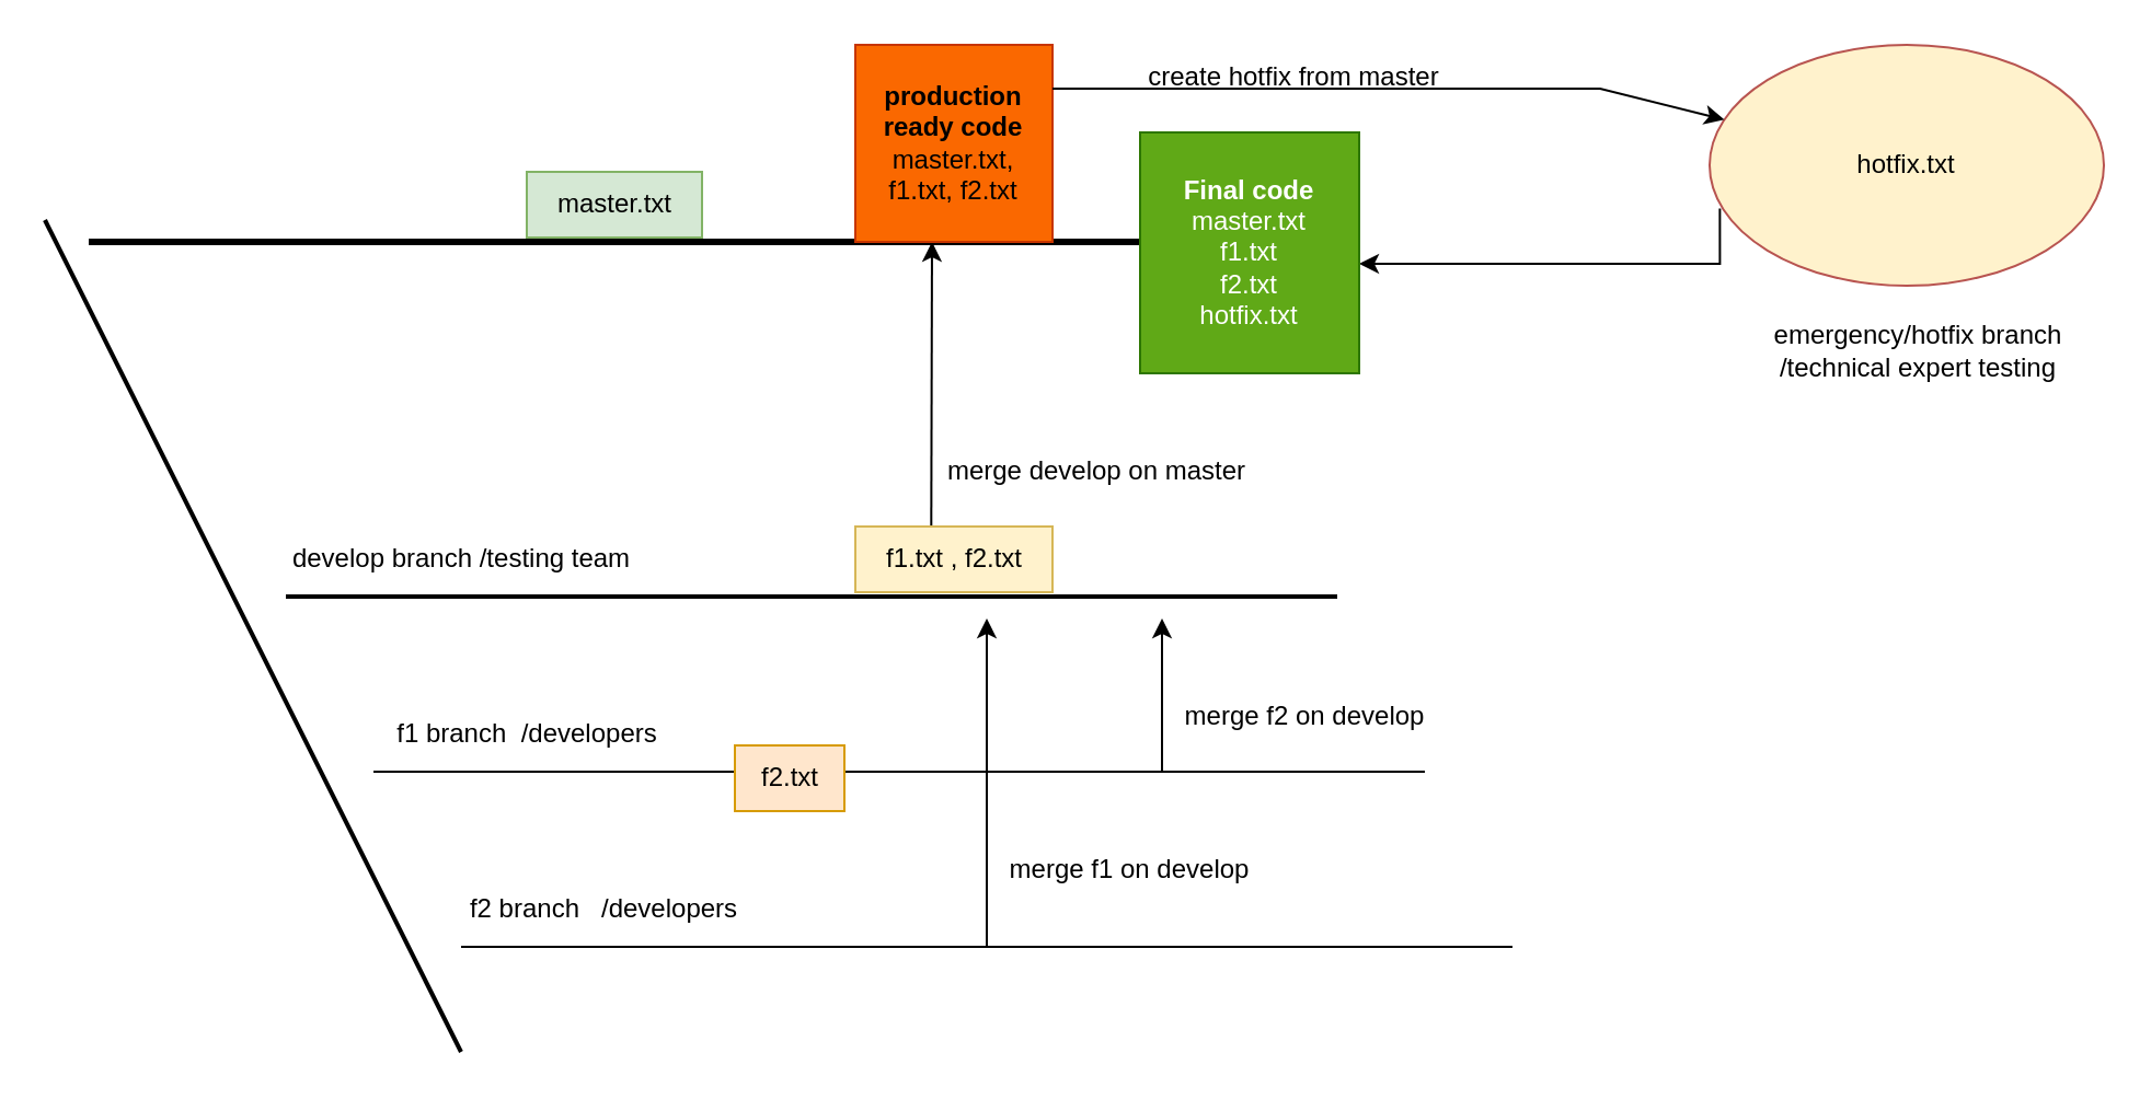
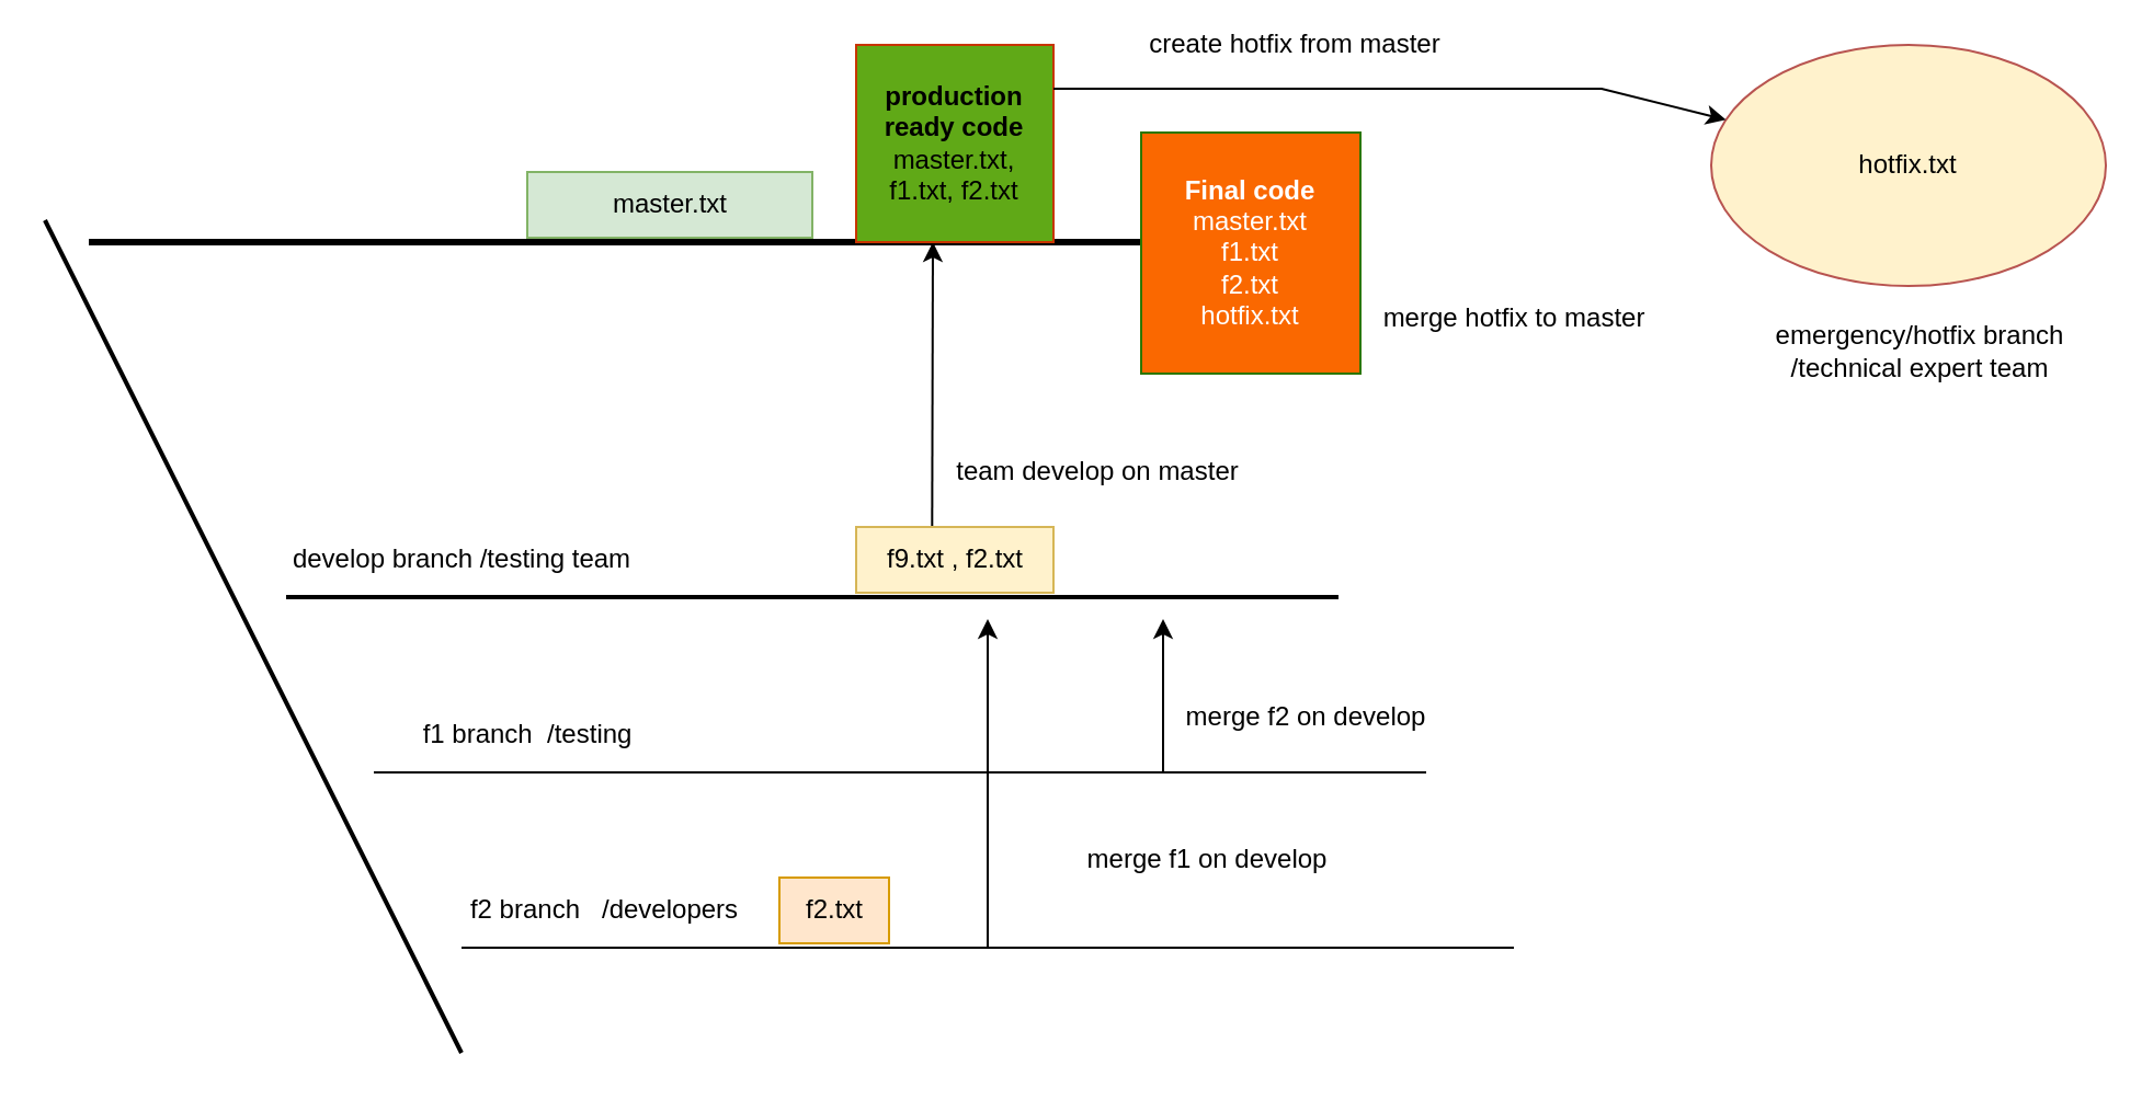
  <mxCell id="0" />
  <mxCell id="1" parent="0" />
  <mxCell id="2" value="" style="endArrow=none;html=1;rounded=0;strokeWidth=3;" edge="1" parent="1"><mxGeometry width="50" height="50" relative="1" as="geometry"><mxPoint x="40" y="110" as="sourcePoint" /><mxPoint x="570" y="110" as="targetPoint" /></mxGeometry></mxCell>
  <mxCell id="3" value="" style="endArrow=none;html=1;rounded=0;strokeWidth=2;" edge="1" parent="1"><mxGeometry width="50" height="50" relative="1" as="geometry"><mxPoint x="210" y="480" as="sourcePoint" /><mxPoint x="20" y="100" as="targetPoint" /></mxGeometry></mxCell>
  <mxCell id="4" value="" style="endArrow=none;html=1;rounded=0;strokeWidth=2;" edge="1" parent="1"><mxGeometry width="50" height="50" relative="1" as="geometry"><mxPoint x="130" y="272" as="sourcePoint" /><mxPoint x="610" y="272" as="targetPoint" /></mxGeometry></mxCell>
  <mxCell id="5" value="" style="endArrow=none;html=1;rounded=0;" edge="1" parent="1"><mxGeometry width="50" height="50" relative="1" as="geometry"><mxPoint x="170" y="352" as="sourcePoint" /><mxPoint x="650" y="352" as="targetPoint" /></mxGeometry></mxCell>
  <mxCell id="6" value="" style="endArrow=none;html=1;rounded=0;" edge="1" parent="1"><mxGeometry width="50" height="50" relative="1" as="geometry"><mxPoint x="210" y="432" as="sourcePoint" /><mxPoint x="690" y="432" as="targetPoint" /></mxGeometry></mxCell>
  <mxCell id="7" value="develop branch /testing team" style="text;html=1;align=center;verticalAlign=middle;resizable=0;points=[];autosize=1;strokeColor=none;fillColor=none;" vertex="1" parent="1"><mxGeometry x="120" y="240" width="180" height="30" as="geometry" /></mxCell>
- <mxCell id="8" value="f1 branch&amp;nbsp; /developers" style="text;html=1;align=center;verticalAlign=middle;resizable=0;points=[];autosize=1;strokeColor=none;fillColor=none;" vertex="1" parent="1"><mxGeometry x="170" y="320" width="140" height="30" as="geometry" /></mxCell>
+ <mxCell id="8" value="f1 branch&amp;nbsp; /testing" style="text;html=1;align=center;verticalAlign=middle;resizable=0;points=[];autosize=1;strokeColor=none;fillColor=none;" vertex="1" parent="1"><mxGeometry x="170" y="320" width="140" height="30" as="geometry" /></mxCell>
  <mxCell id="9" value="f2 branch&amp;nbsp; &amp;nbsp;/developers" style="text;html=1;align=center;verticalAlign=middle;resizable=0;points=[];autosize=1;strokeColor=none;fillColor=none;" vertex="1" parent="1"><mxGeometry x="200" y="400" width="150" height="30" as="geometry" /></mxCell>
- <mxCell id="10" value="master.txt" style="text;html=1;align=center;verticalAlign=middle;resizable=0;points=[];autosize=1;strokeColor=#82b366;fillColor=#d5e8d4;" vertex="1" parent="1"><mxGeometry x="240" y="78" width="80" height="30" as="geometry" /></mxCell>
- <mxCell id="11" value="f2.txt" style="text;html=1;align=center;verticalAlign=middle;resizable=0;points=[];autosize=1;strokeColor=#d79b00;fillColor=#ffe6cc;" vertex="1" parent="1"><mxGeometry x="335" y="340" width="50" height="30" as="geometry" /></mxCell>
+ <mxCell id="10" value="master.txt" style="text;html=1;align=center;verticalAlign=middle;resizable=0;points=[];autosize=1;strokeColor=#82b366;fillColor=#d5e8d4;" vertex="1" parent="1"><mxGeometry x="240" y="78" width="130" height="30" as="geometry" /></mxCell>
+ <mxCell id="11" value="f2.txt" style="text;html=1;align=center;verticalAlign=middle;resizable=0;points=[];autosize=1;strokeColor=#d79b00;fillColor=#ffe6cc;" vertex="1" parent="1"><mxGeometry x="355" y="400" width="50" height="30" as="geometry" /></mxCell>
  <mxCell id="12" value="" style="endArrow=classic;html=1;rounded=0;" edge="1" parent="1"><mxGeometry width="50" height="50" relative="1" as="geometry"><mxPoint x="450" y="432" as="sourcePoint" /><mxPoint x="450" y="282" as="targetPoint" /></mxGeometry></mxCell>
  <mxCell id="13" value="" style="endArrow=classic;html=1;rounded=0;" edge="1" parent="1"><mxGeometry width="50" height="50" relative="1" as="geometry"><mxPoint x="530" y="352" as="sourcePoint" /><mxPoint x="530" y="282" as="targetPoint" /></mxGeometry></mxCell>
  <mxCell id="14" value="" style="endArrow=classic;html=1;rounded=0;exitX=0.385;exitY=0;exitDx=0;exitDy=0;exitPerimeter=0;" edge="1" parent="1" source="19"><mxGeometry width="50" height="50" relative="1" as="geometry"><mxPoint x="520" y="200" as="sourcePoint" /><mxPoint x="425" y="110" as="targetPoint" /></mxGeometry></mxCell>
- <mxCell id="15" value="" style="edgeStyle=orthogonalEdgeStyle;rounded=0;orthogonalLoop=1;jettySize=auto;html=1;exitX=0.026;exitY=0.679;exitDx=0;exitDy=0;exitPerimeter=0;" edge="1" parent="1" source="16" target="21"><mxGeometry relative="1" as="geometry"><Array as="points"><mxPoint x="785" y="120" /></Array></mxGeometry></mxCell>
  <mxCell id="16" value="hotfix.txt" style="ellipse;whiteSpace=wrap;html=1;fillColor=#fff2cc;strokeColor=#b85450;" vertex="1" parent="1"><mxGeometry x="780" y="20" width="180" height="110" as="geometry" /></mxCell>
- <mxCell id="17" value="emergency/hotfix branch&lt;br&gt;/technical expert testing" style="text;html=1;align=center;verticalAlign=middle;resizable=0;points=[];autosize=1;strokeColor=none;fillColor=none;" vertex="1" parent="1"><mxGeometry x="800" y="140" width="150" height="40" as="geometry" /></mxCell>
- <mxCell id="18" value="&lt;b&gt;production ready code&lt;/b&gt;&lt;br&gt;master.txt, f1.txt, f2.txt" style="whiteSpace=wrap;html=1;aspect=fixed;fillColor=#fa6800;fontColor=#000000;strokeColor=#C73500;" vertex="1" parent="1"><mxGeometry x="390" y="20" width="90" height="90" as="geometry" /></mxCell>
- <mxCell id="19" value="f1.txt , f2.txt" style="text;html=1;align=center;verticalAlign=middle;resizable=0;points=[];autosize=1;strokeColor=#d6b656;fillColor=#fff2cc;" vertex="1" parent="1"><mxGeometry x="390" y="240" width="90" height="30" as="geometry" /></mxCell>
+ <mxCell id="17" value="emergency/hotfix branch&lt;br&gt;/technical expert team" style="text;html=1;align=center;verticalAlign=middle;resizable=0;points=[];autosize=1;strokeColor=none;fillColor=none;" vertex="1" parent="1"><mxGeometry x="800" y="140" width="150" height="40" as="geometry" /></mxCell>
+ <mxCell id="18" value="&lt;b&gt;production ready code&lt;/b&gt;&lt;br&gt;master.txt, f1.txt, f2.txt" style="whiteSpace=wrap;html=1;aspect=fixed;fillColor=#60a917;fontColor=#000000;strokeColor=#C73500;" vertex="1" parent="1"><mxGeometry x="390" y="20" width="90" height="90" as="geometry" /></mxCell>
+ <mxCell id="19" value="f9.txt , f2.txt" style="text;html=1;align=center;verticalAlign=middle;resizable=0;points=[];autosize=1;strokeColor=#d6b656;fillColor=#fff2cc;" vertex="1" parent="1"><mxGeometry x="390" y="240" width="90" height="30" as="geometry" /></mxCell>
  <mxCell id="20" value="" style="endArrow=classic;html=1;rounded=0;" edge="1" parent="1" target="16"><mxGeometry width="50" height="50" relative="1" as="geometry"><mxPoint x="480" y="40" as="sourcePoint" /><mxPoint x="710" y="40" as="targetPoint" /><Array as="points"><mxPoint x="550" y="40" /><mxPoint x="630" y="40" /><mxPoint x="670" y="40" /><mxPoint x="730" y="40" /></Array></mxGeometry></mxCell>
- <mxCell id="21" value="&lt;b&gt;Final code&lt;/b&gt;&lt;br&gt;master.txt&lt;br&gt;f1.txt&lt;br&gt;f2.txt&lt;br&gt;hotfix.txt" style="whiteSpace=wrap;html=1;fillColor=#60a917;strokeColor=#2D7600;fontColor=#ffffff;" vertex="1" parent="1"><mxGeometry x="520" y="60" width="100" height="110" as="geometry" /></mxCell>
- <mxCell id="22" value="merge f1 on develop" style="text;html=1;align=center;verticalAlign=middle;resizable=0;points=[];autosize=1;strokeColor=none;fillColor=none;" vertex="1" parent="1"><mxGeometry x="450" y="382" width="130" height="30" as="geometry" /></mxCell>
+ <mxCell id="21" value="&lt;b&gt;Final code&lt;/b&gt;&lt;br&gt;master.txt&lt;br&gt;f1.txt&lt;br&gt;f2.txt&lt;br&gt;hotfix.txt" style="whiteSpace=wrap;html=1;fillColor=#fa6800;strokeColor=#2D7600;fontColor=#ffffff;" vertex="1" parent="1"><mxGeometry x="520" y="60" width="100" height="110" as="geometry" /></mxCell>
+ <mxCell id="22" value="merge f1 on develop" style="text;html=1;align=center;verticalAlign=middle;resizable=0;points=[];autosize=1;strokeColor=none;fillColor=none;" vertex="1" parent="1"><mxGeometry x="485" y="377" width="130" height="30" as="geometry" /></mxCell>
  <mxCell id="23" value="merge f2 on develop" style="text;html=1;align=center;verticalAlign=middle;resizable=0;points=[];autosize=1;strokeColor=none;fillColor=none;" vertex="1" parent="1"><mxGeometry x="530" y="312" width="130" height="30" as="geometry" /></mxCell>
- <mxCell id="24" value="merge develop on master" style="text;html=1;align=center;verticalAlign=middle;resizable=0;points=[];autosize=1;strokeColor=none;fillColor=none;" vertex="1" parent="1"><mxGeometry x="420" y="200" width="160" height="30" as="geometry" /></mxCell>
- <mxCell id="25" value="create hotfix from master" style="text;html=1;align=center;verticalAlign=middle;resizable=0;points=[];autosize=1;strokeColor=none;fillColor=none;" vertex="1" parent="1"><mxGeometry x="510" y="20" width="160" height="30" as="geometry" /></mxCell>
+ <mxCell id="24" value="team develop on master" style="text;html=1;align=center;verticalAlign=middle;resizable=0;points=[];autosize=1;strokeColor=none;fillColor=none;" vertex="1" parent="1"><mxGeometry x="420" y="200" width="160" height="30" as="geometry" /></mxCell>
+ <mxCell id="25" value="create hotfix from master" style="text;html=1;align=center;verticalAlign=middle;resizable=0;points=[];autosize=1;strokeColor=none;fillColor=none;" vertex="1" parent="1"><mxGeometry x="510" y="5" width="160" height="30" as="geometry" /></mxCell>
+ <mxCell id="26" value="merge hotfix to master" style="text;html=1;align=center;verticalAlign=middle;resizable=0;points=[];autosize=1;strokeColor=none;fillColor=none;" vertex="1" parent="1"><mxGeometry x="620" y="130" width="140" height="30" as="geometry" /></mxCell>
